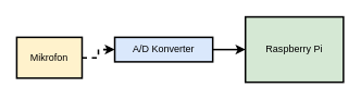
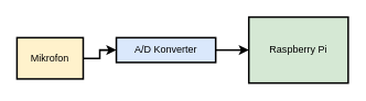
  <mxCell id="0" />
  <mxCell id="1" parent="0" />
  <mxCell id="2" value="Raspberry Pi" style="rounded=0;whiteSpace=wrap;html=1;fillColor=#d5e8d4;strokeColor=#000000;strokeWidth=2;" parent="1" vertex="1"><mxGeometry x="300" y="20" width="120" height="80" as="geometry" /></mxCell>
  <mxCell id="3" value="A/D Konverter" style="rounded=0;whiteSpace=wrap;html=1;strokeColor=#000000;strokeWidth=2;fillColor=#dae8fc;" parent="1" vertex="1"><mxGeometry x="140" y="45" width="120" height="30" as="geometry" /></mxCell>
- <mxCell id="4" style="edgeStyle=orthogonalEdgeStyle;rounded=0;jumpStyle=gap;orthogonalLoop=1;jettySize=auto;html=1;exitX=1;exitY=0.5;exitDx=0;exitDy=0;entryX=0;entryY=0.5;entryDx=0;entryDy=0;strokeColor=#000000;strokeWidth=2;fontSize=15;fontColor=#999999;dashed=1;" edge="1" parent="1" source="5" target="3"><mxGeometry relative="1" as="geometry" /></mxCell>
+ <mxCell id="4" style="edgeStyle=orthogonalEdgeStyle;rounded=0;jumpStyle=gap;orthogonalLoop=1;jettySize=auto;html=1;exitX=1;exitY=0.5;exitDx=0;exitDy=0;entryX=0;entryY=0.5;entryDx=0;entryDy=0;strokeColor=#000000;strokeWidth=2;fontSize=15;fontColor=#999999;" edge="1" parent="1" source="5" target="3"><mxGeometry relative="1" as="geometry" /></mxCell>
  <mxCell id="5" value="Mikrofon" style="rounded=0;whiteSpace=wrap;html=1;strokeColor=#000000;strokeWidth=2;fillColor=#fff2cc;" parent="1" vertex="1"><mxGeometry x="20" y="45" width="80" height="50" as="geometry" /></mxCell>
  <mxCell id="6" value="" style="endArrow=classic;html=1;strokeWidth=2;exitX=1;exitY=0.5;exitDx=0;exitDy=0;endFill=1;" parent="1" source="3" target="2" edge="1"><mxGeometry width="50" height="50" relative="1" as="geometry"><mxPoint x="60" y="60" as="sourcePoint" /><mxPoint x="290" y="100" as="targetPoint" /></mxGeometry></mxCell>
